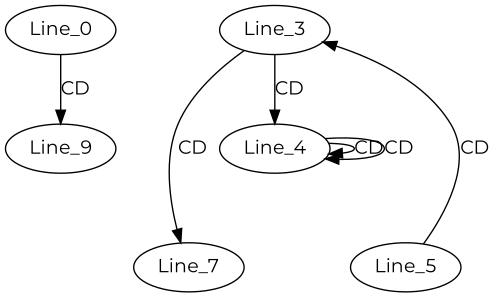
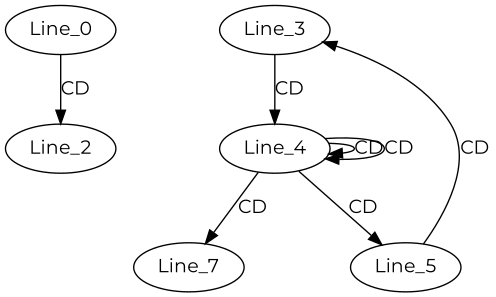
  digraph {
    fontname=Montserrat
    node [fontname=Montserrat]
    edge [fontname=Montserrat]
    Line_0
-   Line_2 [label=Line_9]
+   Line_2
    Line_3
    Line_4
    Line_7
    Line_5
    Line_0 -> Line_2 [label=CD]
    Line_3 -> Line_4 [label=CD]
-   Line_3 -> Line_7 [label=CD]
+   Line_4 -> Line_7 [label=CD]
    Line_4 -> Line_4 [label=CD]
    Line_4 -> Line_4 [label=CD]
+   Line_4 -> Line_5 [label=CD]
    Line_5 -> Line_3 [label=CD]
  }
